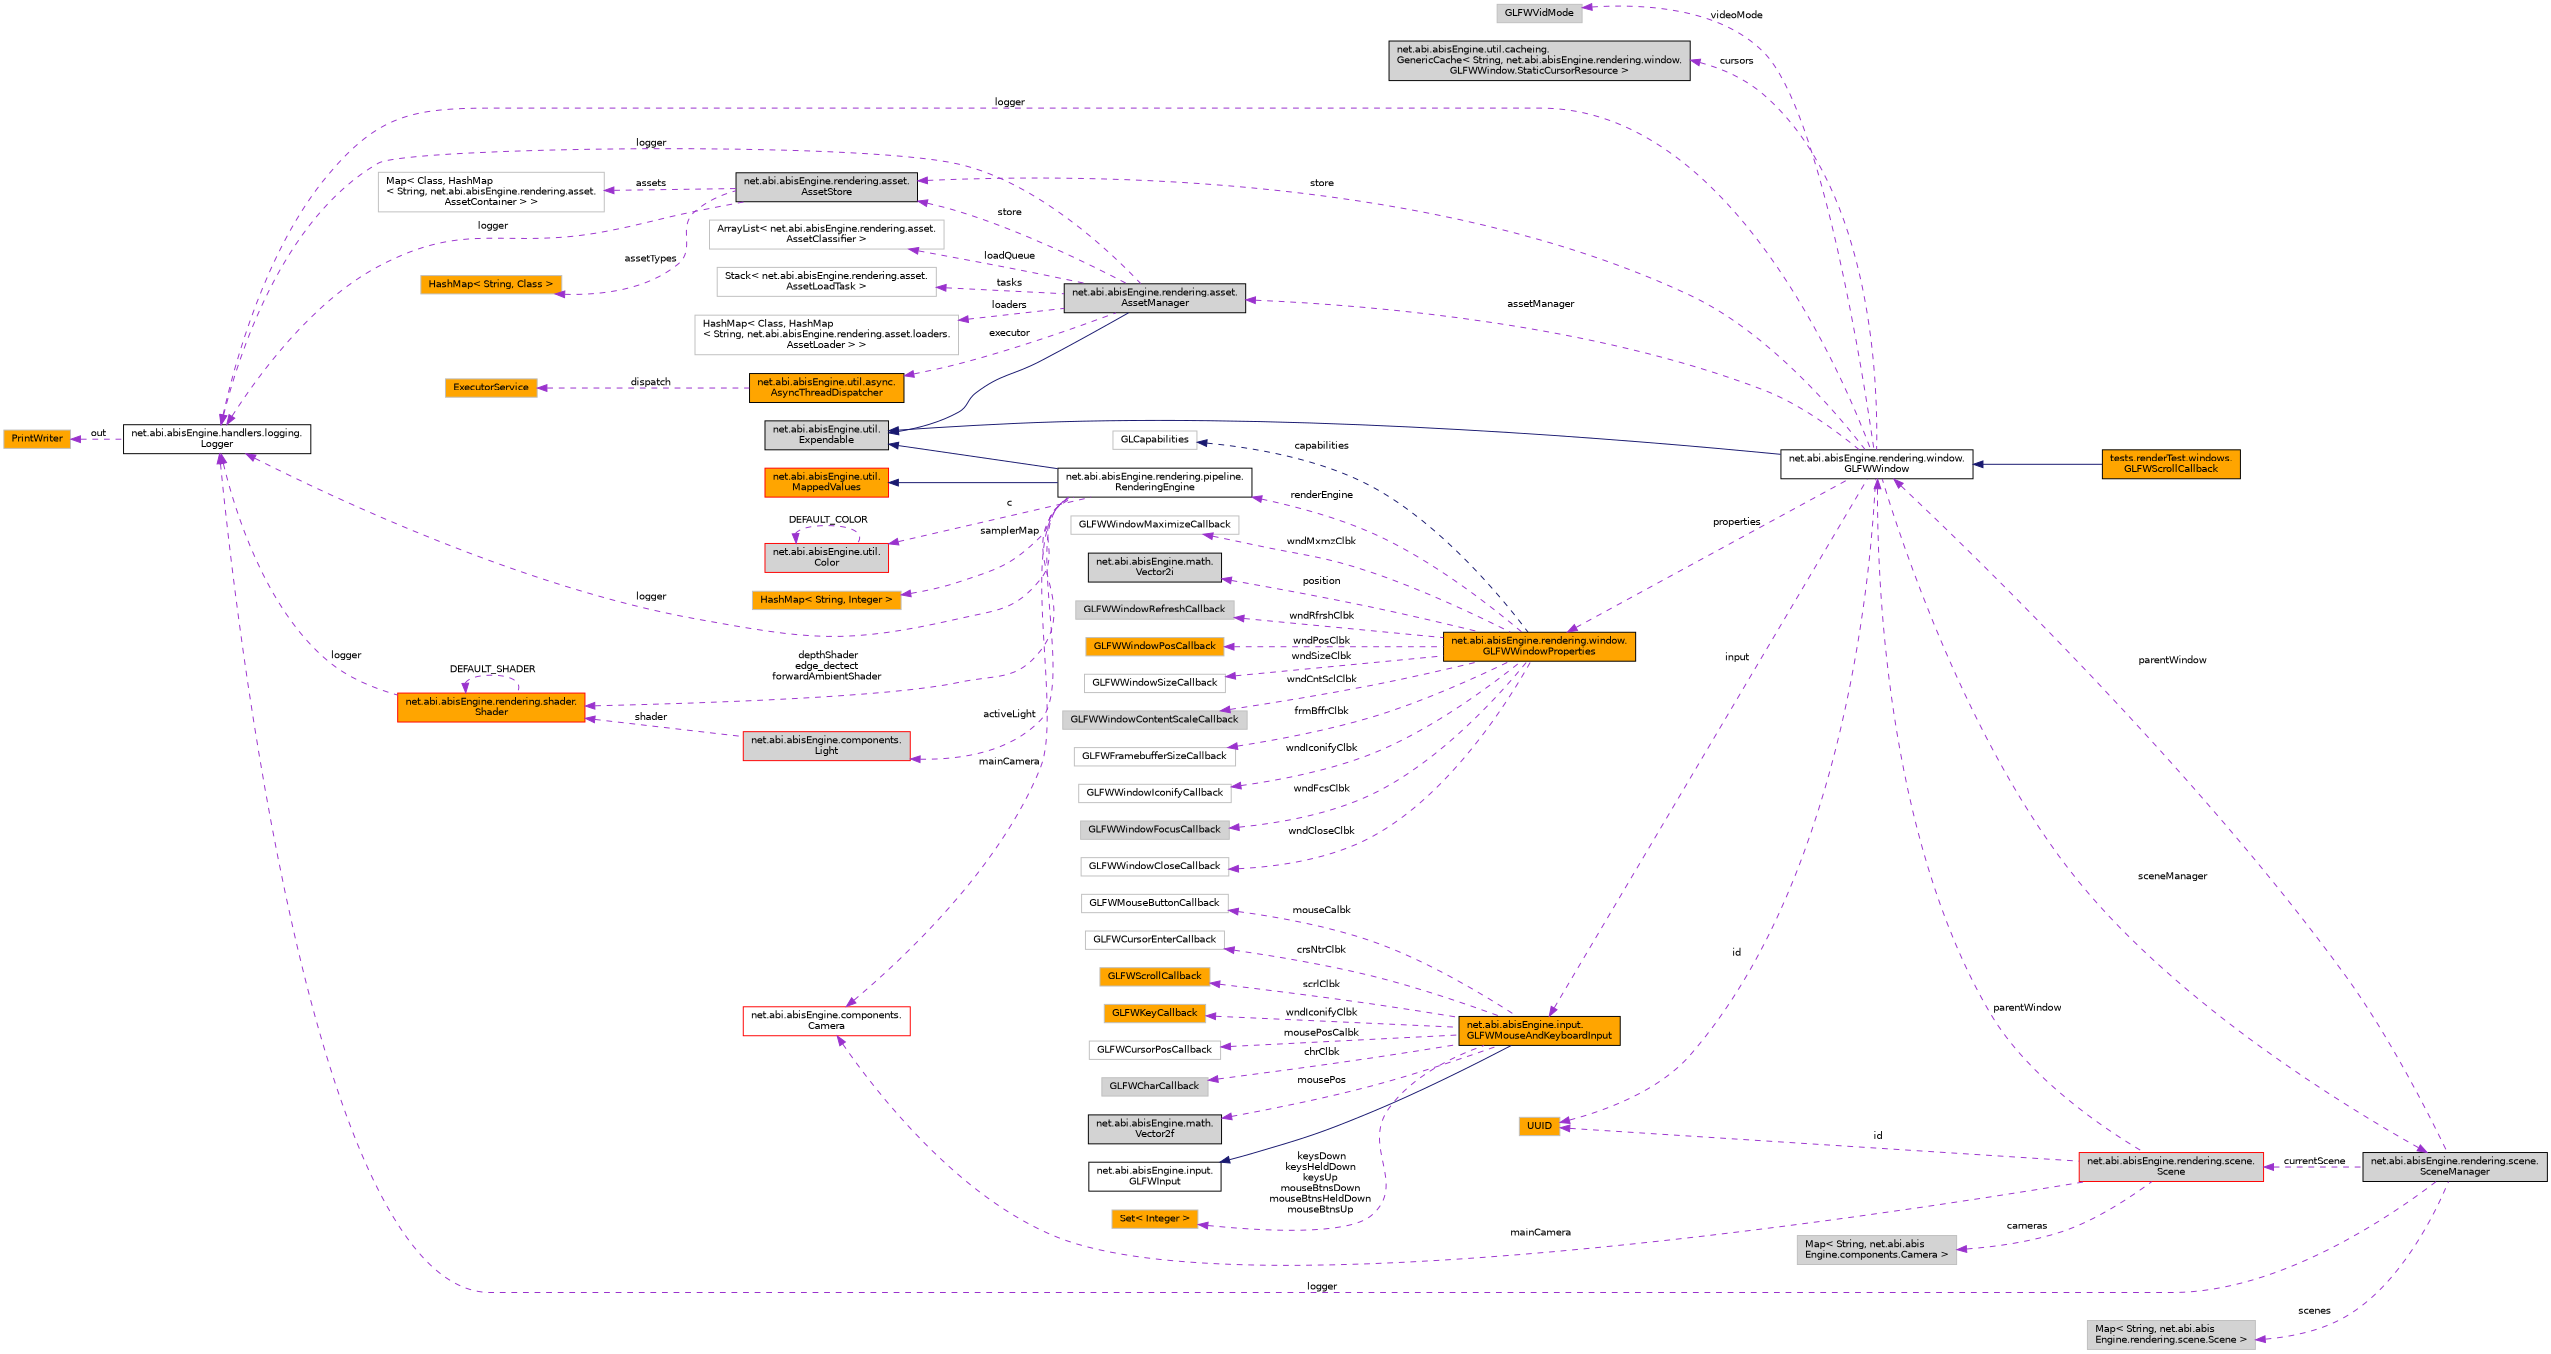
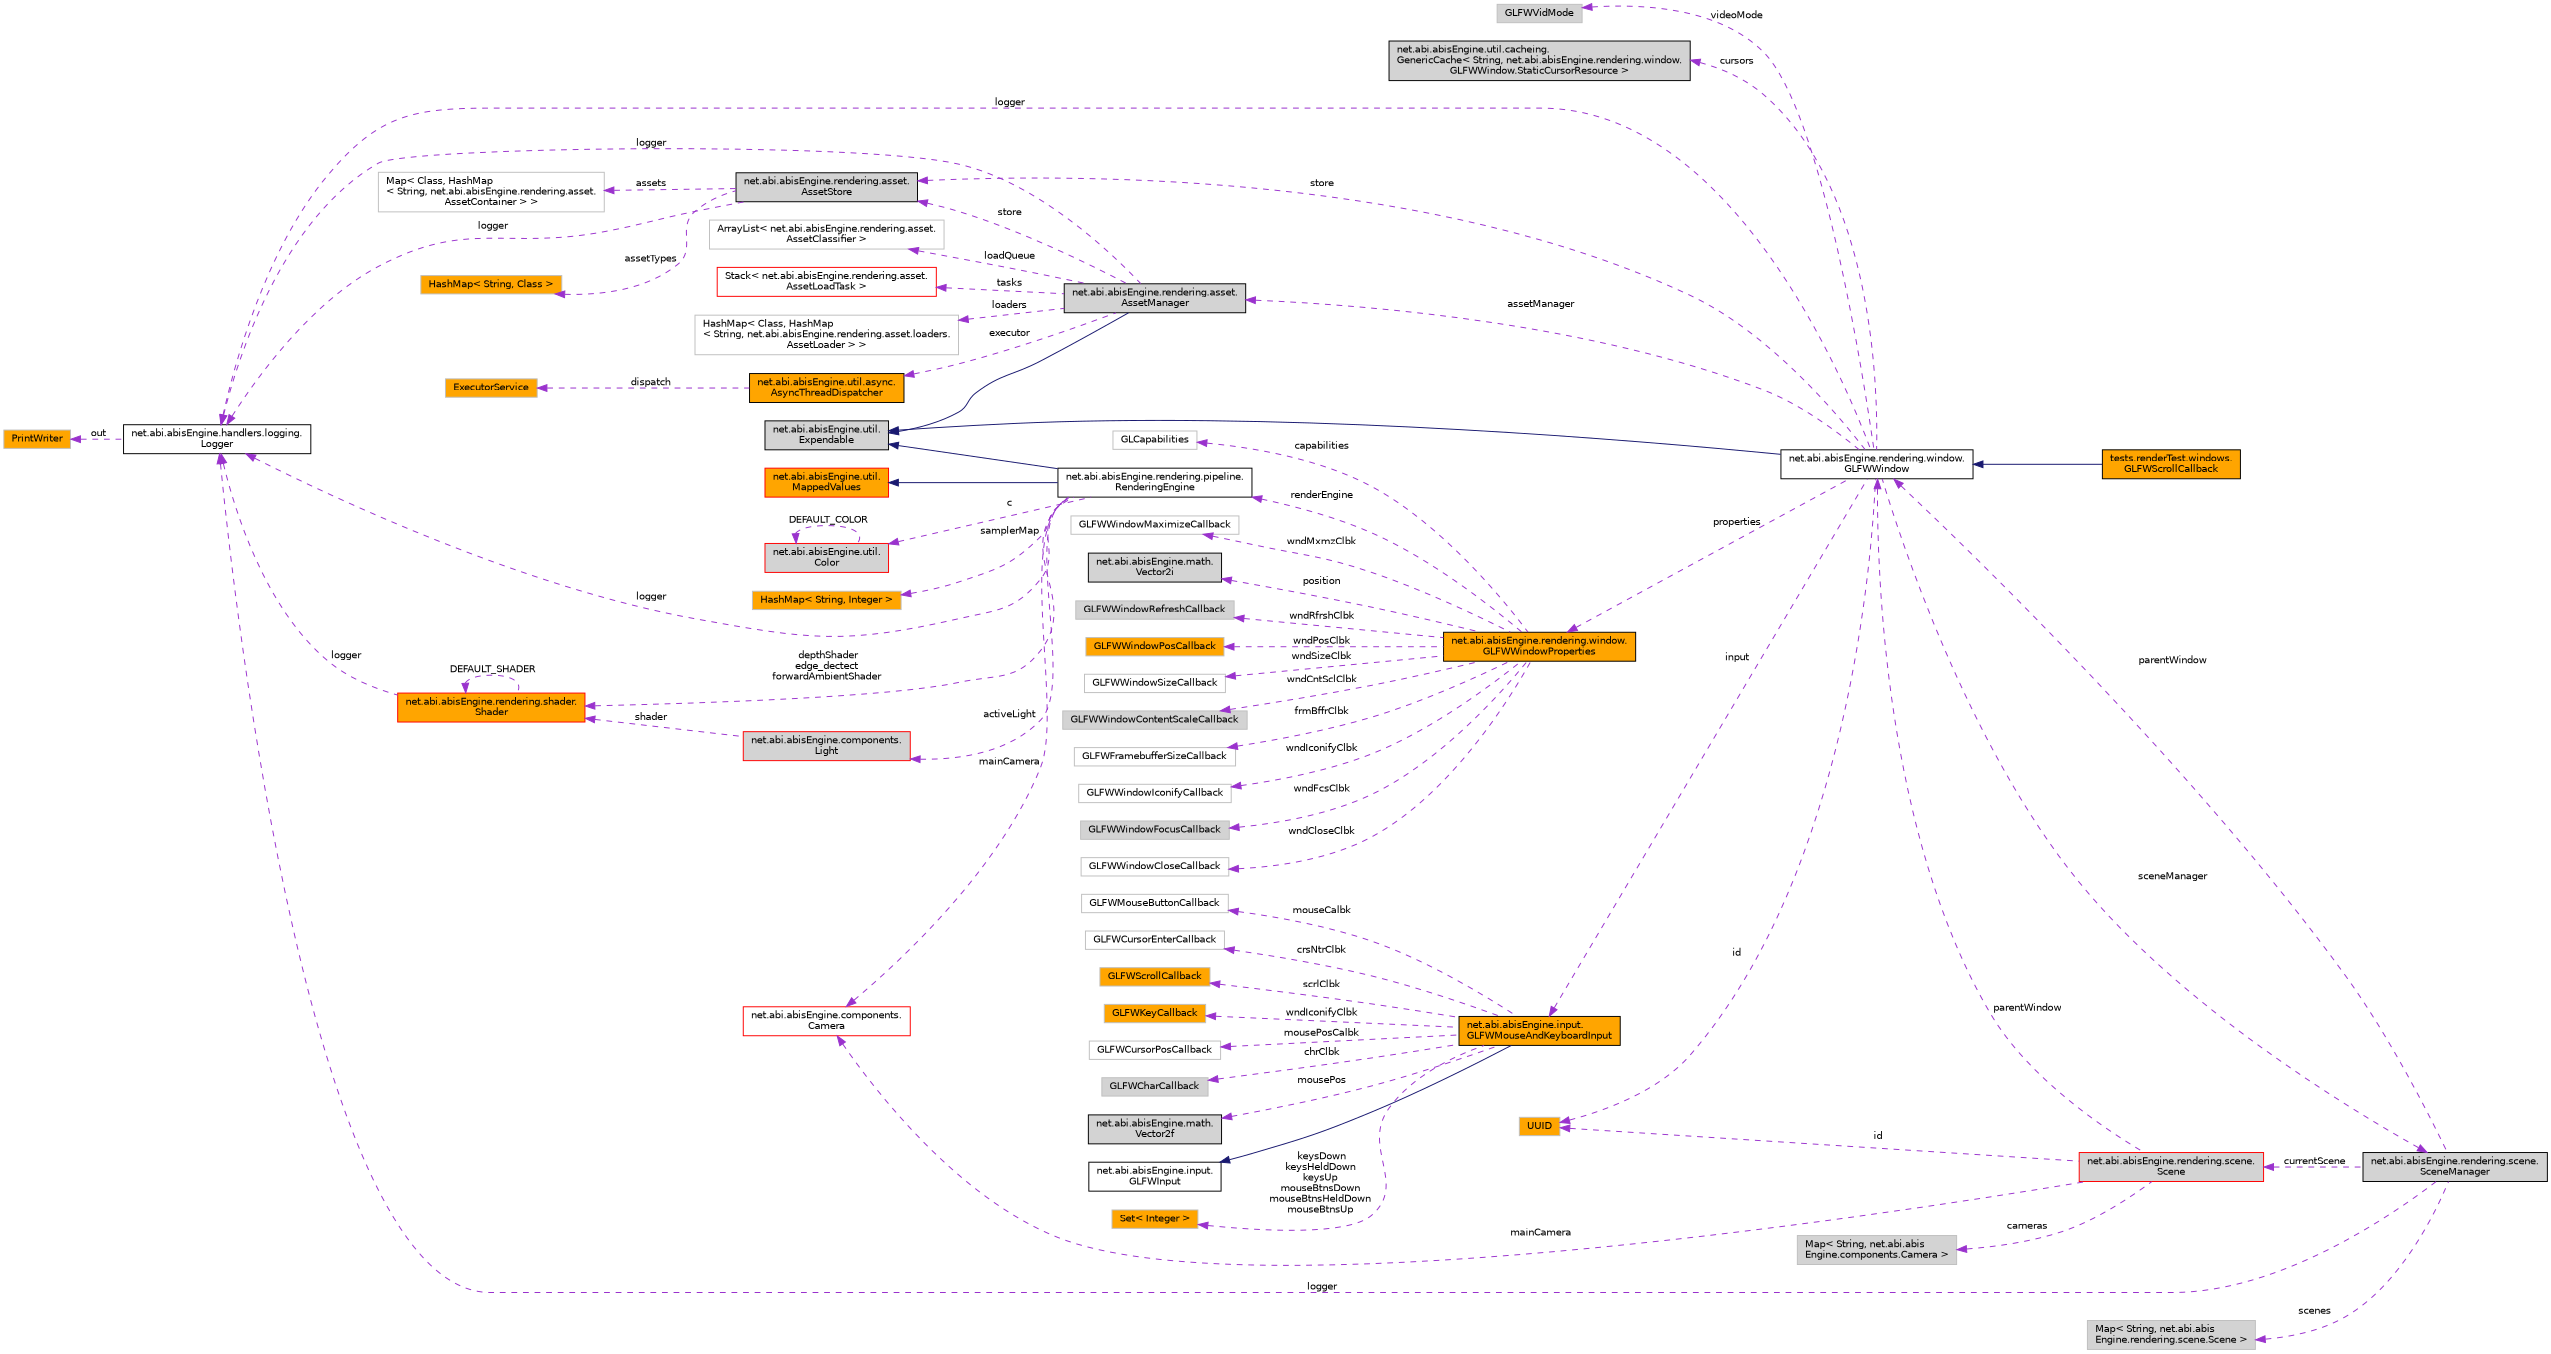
  digraph {
    rankdir=LR
    node [color=grey75 fillcolor=white fontname=Helvetica fontsize=10 shape=record style=filled]
    edge [color=darkorchid3 dir=back fontname=Helvetica fontsize=10 labelfontname=Helvetica labelfontsize=10 style=dashed]
    n1 [color=black fillcolor=orange fontcolor=black height=0.2 label="tests.renderTest.windows.\lGLFWScrollCallback" width=0.4]
    n2 [color=black height=0.2 label="net.abi.abisEngine.rendering.window.\lGLFWWindow" width=0.4]
    n3 [color=black fillcolor=lightgrey height=0.2 label="net.abi.abisEngine.rendering.scene.\lSceneManager" width=0.4]
    n4 [color=red fillcolor=lightgrey height=0.2 label="net.abi.abisEngine.rendering.scene.\lScene" width=0.4]
    n5 [color=black fillcolor=lightgrey height=0.2 label="net.abi.abisEngine.util.\lExpendable" width=0.4]
    n6 [color=black fillcolor=lightgrey height=0.2 label="net.abi.abisEngine.rendering.asset.\lAssetManager" width=0.4]
    n7 [color=black height=0.2 label="net.abi.abisEngine.rendering.pipeline.\lRenderingEngine" width=0.4]
    n8 [color=black fillcolor=orange height=0.2 label="net.abi.abisEngine.rendering.window.\lGLFWWindowProperties" width=0.4]
    n9 [color=black fillcolor=orange height=0.2 label="net.abi.abisEngine.input.\lGLFWMouseAndKeyboardInput" width=0.4]
    n10 [color=black height=0.2 label="net.abi.abisEngine.input.\lGLFWInput" width=0.4]
    n11 [fillcolor=orange height=0.2 label="Set\< Integer \>" width=0.4]
    n12 [height=0.2 label=GLFWMouseButtonCallback width=0.4]
    n13 [height=0.2 label=GLFWCursorEnterCallback width=0.4]
    n14 [fillcolor=orange height=0.2 label=GLFWScrollCallback width=0.4]
    n15 [fillcolor=orange height=0.2 label=GLFWKeyCallback width=0.4]
    n16 [height=0.2 label=GLFWCursorPosCallback width=0.4]
    n17 [fillcolor=lightgrey height=0.2 label=GLFWCharCallback width=0.4]
    n18 [color=black fillcolor=lightgrey height=0.2 label="net.abi.abisEngine.math.\lVector2f" width=0.4]
    n19 [color=black fillcolor=lightgrey height=0.2 label="net.abi.abisEngine.rendering.asset.\lAssetStore" width=0.4]
    n20 [fillcolor=orange height=0.2 label="HashMap\< String, Class \>" width=0.4]
    n21 [height=0.2 label="Map\< Class, HashMap\l\< String, net.abi.abisEngine.rendering.asset.\lAssetContainer \> \>" width=0.4]
    n22 [color=black height=0.2 label="net.abi.abisEngine.handlers.logging.\lLogger" width=0.4]
    n23 [color=red fillcolor=orange height=0.2 label="net.abi.abisEngine.rendering.shader.\lShader" width=0.4]
    n24 [color=red fillcolor=lightgrey height=0.2 label="net.abi.abisEngine.components.\lLight" width=0.4]
    n25 [fillcolor=orange height=0.2 label=PrintWriter width=0.4]
    n26 [height=0.2 label="ArrayList\< net.abi.abisEngine.rendering.asset.\lAssetClassifier \>" width=0.4]
-   n27 [height=0.2 label="Stack\< net.abi.abisEngine.rendering.asset.\lAssetLoadTask \>" width=0.4]
+   n27 [color=red height=0.2 label="Stack\< net.abi.abisEngine.rendering.asset.\lAssetLoadTask \>" width=0.4]
    n28 [height=0.2 label="HashMap\< Class, HashMap\l\< String, net.abi.abisEngine.rendering.asset.loaders.\lAssetLoader \> \>" width=0.4]
    n29 [color=black fillcolor=orange height=0.2 label="net.abi.abisEngine.util.async.\lAsyncThreadDispatcher" width=0.4]
    n30 [fillcolor=orange height=0.2 label=ExecutorService width=0.4]
    n31 [fillcolor=orange height=0.2 label=UUID width=0.4]
    n32 [fillcolor=lightgrey height=0.2 label=GLFWVidMode width=0.4]
    n33 [height=0.2 label=GLFWWindowMaximizeCallback width=0.4]
    n34 [color=black fillcolor=lightgrey height=0.2 label="net.abi.abisEngine.math.\lVector2i" width=0.4]
    n35 [fillcolor=lightgrey height=0.2 label=GLFWWindowRefreshCallback width=0.4]
    n36 [fillcolor=orange height=0.2 label=GLFWWindowPosCallback width=0.4]
    n37 [height=0.2 label=GLFWWindowSizeCallback width=0.4]
    n38 [fillcolor=lightgrey height=0.2 label=GLFWWindowContentScaleCallback width=0.4]
    n39 [height=0.2 label=GLFWFramebufferSizeCallback width=0.4]
    n40 [color=red fillcolor=orange height=0.2 label="net.abi.abisEngine.util.\lMappedValues" width=0.4]
    n41 [color=red fillcolor=lightgrey height=0.2 label="net.abi.abisEngine.util.\lColor" width=0.4]
    n42 [color=red height=0.2 label="net.abi.abisEngine.components.\lCamera" width=0.4]
    n43 [fillcolor=orange height=0.2 label="HashMap\< String, Integer \>" width=0.4]
    n44 [height=0.2 label=GLFWWindowIconifyCallback width=0.4]
    n45 [fillcolor=lightgrey height=0.2 label=GLFWWindowFocusCallback width=0.4]
    n46 [height=0.2 label=GLFWWindowCloseCallback width=0.4]
    n47 [height=0.2 label=GLCapabilities width=0.4]
    n48 [fillcolor=lightgrey height=0.2 label="Map\< String, net.abi.abis\lEngine.components.Camera \>" width=0.4]
    n49 [fillcolor=lightgrey height=0.2 label="Map\< String, net.abi.abis\lEngine.rendering.scene.Scene \>" width=0.4]
    n50 [color=black fillcolor=lightgrey height=0.2 label="net.abi.abisEngine.util.cacheing.\lGenericCache\< String, net.abi.abisEngine.rendering.window.\lGLFWWindow.StaticCursorResource \>" width=0.4]
    n2 -> n1 [color=midnightblue style=solid]
    n2 -> n3 [label=" parentWindow"]
    n2 -> n4 [label=" parentWindow"]
    n3 -> n2 [label=" sceneManager"]
    n4 -> n3 [label=" currentScene"]
    n5 -> n2 [color=midnightblue style=solid]
    n5 -> n6 [color=midnightblue style=solid]
    n5 -> n7 [color=midnightblue style=solid]
    n6 -> n2 [label=" assetManager"]
    n7 -> n8 [label=" renderEngine"]
    n8 -> n2 [label=" properties"]
    n9 -> n2 [label=" input"]
    n10 -> n9 [color=midnightblue style=solid]
    n11 -> n9 [label=" keysDown\nkeysHeldDown\nkeysUp\nmouseBtnsDown\nmouseBtnsHeldDown\nmouseBtnsUp"]
    n12 -> n9 [label=" mouseCalbk"]
    n13 -> n9 [label=" crsNtrClbk"]
    n14 -> n9 [label=" scrlClbk"]
    n15 -> n9 [label=" wndIconifyClbk"]
    n16 -> n9 [label=" mousePosCalbk"]
    n17 -> n9 [label=" chrClbk"]
    n18 -> n9 [label=" mousePos"]
    n19 -> n2 [label=" store"]
    n19 -> n6 [label=" store"]
    n20 -> n19 [label=" assetTypes"]
    n21 -> n19 [label=" assets"]
    n22 -> n2 [label=" logger"]
    n22 -> n3 [label=" logger"]
    n22 -> n6 [label=" logger"]
    n22 -> n7 [label=" logger"]
    n22 -> n19 [label=" logger"]
    n22 -> n23 [label=" logger"]
    n23 -> n7 [label=" depthShader\nedge_dectect\nforwardAmbientShader"]
    n23 -> n23 [label=" DEFAULT_SHADER"]
    n23 -> n24 [label=" shader"]
    n24 -> n7 [label=" activeLight"]
    n25 -> n22 [label=" out"]
    n26 -> n6 [label=" loadQueue"]
    n27 -> n6 [label=" tasks"]
    n28 -> n6 [label=" loaders"]
    n29 -> n6 [label=" executor"]
    n30 -> n29 [label=" dispatch"]
    n31 -> n2 [label=" id"]
    n31 -> n4 [label=" id"]
    n32 -> n2 [label=" videoMode"]
    n33 -> n8 [label=" wndMxmzClbk"]
    n34 -> n8 [label=" position"]
    n35 -> n8 [label=" wndRfrshClbk"]
    n36 -> n8 [label=" wndPosClbk"]
    n37 -> n8 [label=" wndSizeClbk"]
    n38 -> n8 [label=" wndCntSclClbk"]
    n39 -> n8 [label=" frmBffrClbk"]
    n40 -> n7 [color=midnightblue style=solid]
    n41 -> n7 [label=" c"]
    n41 -> n41 [label=" DEFAULT_COLOR"]
    n42 -> n4 [label=" mainCamera"]
    n42 -> n7 [label=" mainCamera"]
    n43 -> n7 [label=" samplerMap"]
    n44 -> n8 [label=" wndIconifyClbk"]
    n45 -> n8 [label=" wndFcsClbk"]
    n46 -> n8 [label=" wndCloseClbk"]
-   n47 -> n8 [color=midnightblue label=" capabilities"]
+   n47 -> n8 [label=" capabilities"]
    n48 -> n4 [label=" cameras"]
    n49 -> n3 [label=" scenes"]
    n50 -> n2 [label=" cursors"]
  }
